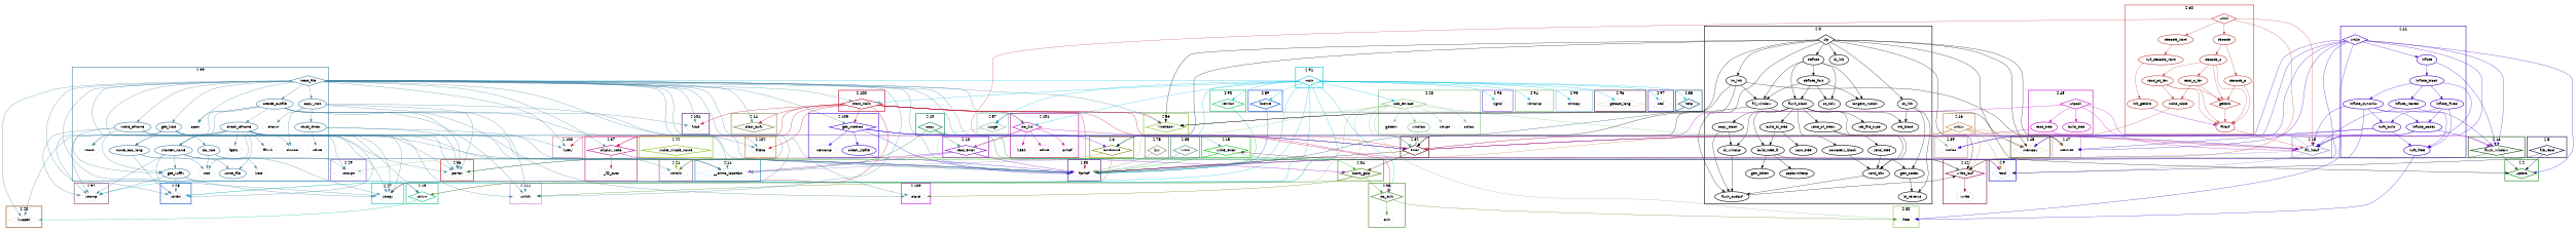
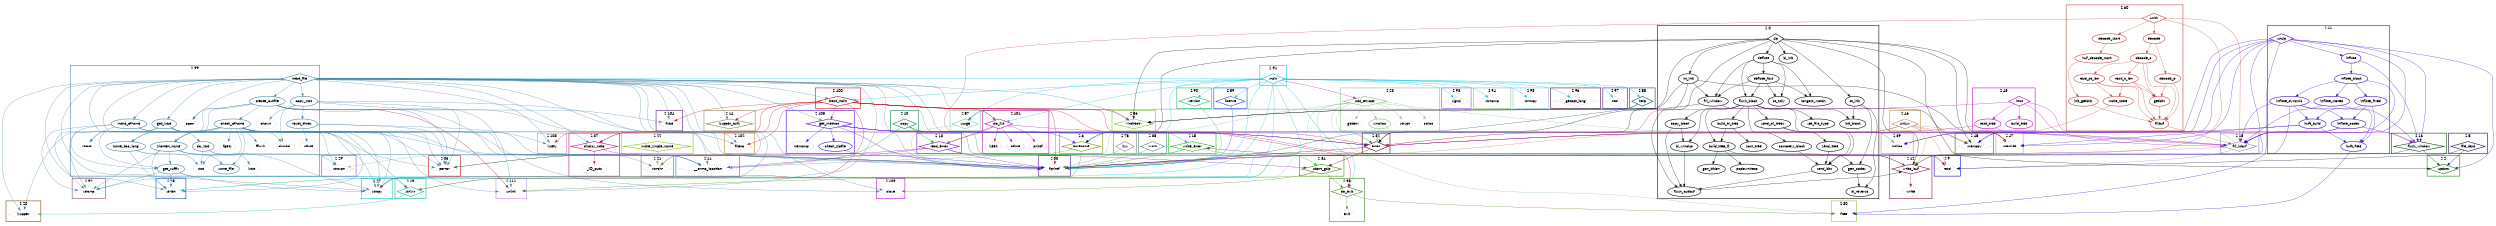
  digraph {
    fontname=Lato
    node [color="#000000" fontname=Lato style=bold]
    edge [color="#4080A0" fontname=Lato]
    n1 [color="#C00000" label=perror shape=diamond style=dotted]
    n2 [color="#C00080" label=display_ratio shape=diamond]
    n3 [color="#C00080" label=_IO_putc style=dotted]
    n4 [color="#80C020" label="<indirect>" shape=diamond]
    n5 [color="#80C0A0" label=usage shape=diamond]
    n6 [color="#C08080" label=malloc shape=diamond style=dotted]
    n7 [color="#004060" label=help shape=diamond]
    n8 [color="#4000C0" label=unzip shape=diamond]
    n9 [color="#4000C0" label=inflate]
    n10 [color="#4000C0" label=huft_build]
    n11 [color="#4000C0" label=huft_free]
    n12 [color="#4000C0" label=inflate_codes]
    n13 [color="#4000C0" label=inflate_stored]
    n14 [color="#4000C0" label=inflate_fixed]
    n15 [color="#4000C0" label=inflate_dynamic]
    n16 [color="#4000C0" label=inflate_block]
    n17 [color="#0040E0" label=license shape=diamond]
    n18 [color="#804000" label=isupper shape=diamond style=dotted]
    n19 [color="#804080" label=strrchr shape=diamond style=dotted]
    n20 [color="#C080E0" label=unlink shape=diamond style=dotted]
    n21 [color="#80C000" label=make_simple_name shape=diamond]
    n22 [color="#80C080" label=add_envopt shape=diamond]
    n23 [color="#80C080" label=getenv style=dotted]
    n24 [color="#80C080" label=xmalloc]
    n25 [color="#80C080" label=strspn style=dotted]
    n26 [color="#80C080" label=calloc style=dotted]
    n27 [color="#0040C0" label=strlen shape=diamond style=dotted]
    n28 [color="#00C0C0" label=strcpy shape=diamond style=dotted]
    n29 [color="#00C060" label=version shape=diamond]
    n30 [color="#8040C0" label=strcspn shape=diamond style=dotted]
    n31 [color="#00C0E0" label=main shape=diamond]
    n32 [color="#808060" label=lzw shape=diamond]
    n33 [color="#804060" label=strcmp shape=diamond style=dotted]
    n34 [label=zip shape=diamond]
    n35 [label=flush_outbuf]
    n36 [label=bi_init]
    n37 [label=ct_init]
    n38 [label=lm_init]
    n39 [label=deflate]
    n40 [label=fill_window]
    n41 [label=longest_match]
    n42 [label=deflate_fast]
    n43 [label=gen_codes]
    n44 [label=bi_reverse]
    n45 [label=init_block]
    n46 [label=pqdownheap]
    n47 [label=gen_bitlen]
    n48 [label=build_tree_0]
    n49 [label=scan_tree]
    n50 [label=send_tree]
    n51 [label=send_bits]
    n52 [label=build_bl_tree]
    n53 [label=send_all_trees]
    n54 [label=flush_block]
    n55 [label=set_file_type]
    n56 [label=copy_block]
    n57 [label=compress_block]
    n58 [label=bi_windup]
    n59 [label=ct_tally]
    n60 [color="#8040E0" label=signal shape=diamond style=dotted]
    n61 [color="#C000C0" label=read_tree]
    n62 [color="#C000C0" label=build_tree]
-   n63 [color="#C000C0" label=unpack shape=diamond]
+   n63 [color="#C000C0" label=istat shape=diamond]
    n64 [color="#008040" label=copy shape=diamond]
    n65 [color="#C00020" label=treat_stdin shape=diamond]
    n66 [color="#80C060" label=strncmp shape=diamond style=dotted]
    n67 [color="#C08040" label=unlzw shape=diamond]
    n68 [color="#0080C0" label=__errno_location shape=diamond style=dotted]
    n69 [color="#C000A0" label=do_list shape=diamond]
    n70 [color="#C000A0" label=printf style=dotted]
    n71 [color="#C000A0" label=lseek style=dotted]
    n72 [color="#C000A0" label=ctime style=dotted]
    n73 [color="#008000" label=updcrc shape=diamond]
    n74 [color="#80C0E0" label=strncpy shape=diamond style=dotted]
    n75 [color="#C04040" label=fillbuf]
-   n76 [color="#C04040" label=getbits shape=diamond]
+   n76 [color="#C04040" label=getbits]
    n77 [color="#C04040" label=init_getbits]
    n78 [color="#C04040" label=make_table]
    n79 [color="#C04040" label=read_pt_len]
    n80 [color="#C04040" label=read_c_len]
    n81 [color="#C04040" label=decode_c]
    n82 [color="#C04040" label=decode_p]
    n83 [color="#C04040" label=huf_decode_start]
    n84 [color="#C04040" label=decode_start]
    n85 [color="#C04040" label=decode]
    n86 [color="#C04040" label=unlzh shape=diamond]
    n87 [color="#C080C0" label=memset shape=ellipse style=dotted]
    n88 [color="#800040" label=write_buf shape=diamond]
    n89 [color="#800040" label=write style=dotted]
    n90 [color="#C08020" label=fileno shape=diamond style=dotted]
    n91 [color="#4080A0" label=treat_file shape=diamond]
    n92 [color="#4080A0" label=get_istat]
    n93 [color="#4080A0" label=make_ofname]
    n94 [color="#4080A0" label=open style=dotted]
    n95 [color="#4080A0" label=create_outfile]
    n96 [color="#4080A0" label=copy_stat]
    n97 [color="#4080A0" label=check_ofname]
    n98 [color="#4080A0" label=name_too_long]
    n99 [color="#4080A0" label=shorten_name]
    n100 [color="#4080A0" label=do_stat]
    n101 [color="#4080A0" label=lstat style=dotted]
    n102 [color="#4080A0" label=stat style=dotted]
    n103 [color="#4080A0" label=get_suffix]
    n104 [color="#4080A0" label=strcat style=dotted]
    n105 [color="#4080A0" label=same_file]
    n106 [color="#4080A0" label=fflush style=dotted]
    n107 [color="#4080A0" label=fgets style=dotted]
    n108 [color="#4080A0" label=chmod style=dotted]
    n109 [color="#4080A0" label=reset_times]
    n110 [color="#4080A0" label=utime style=dotted]
    n111 [color="#4080A0" label=chown style=dotted]
    n112 [color="#400020" label=getopt_long shape=diamond style=dotted]
    n113 [color="#404000" label=memcpy shape=diamond style=dotted]
    n114 [color="#8000C0" label=read_error shape=diamond]
    n115 [color="#C080A0" label=isatty shape=diamond style=dotted]
    n116 [color="#4000A0" label=atoi shape=diamond style=dotted]
-   n117 [color="#808040" label=clear_bufs shape=diamond]
+   n117 [color="#808040" label=isupper_bufs shape=diamond]
    n118 [color="#400060" label=fstat shape=diamond style=dotted]
    n119 [color="#408020" label=do_exit shape=diamond]
    n120 [color="#408020" label=exit style=dotted]
    n121 [color="#8080C0" label=fill_inbuf shape=diamond]
    n122 [color="#4000E0" label=get_method shape=diamond]
    n123 [color="#4000E0" label=memcmp style=dotted]
    n124 [color="#4000E0" label=check_zipfile]
    n125 [color="#808000" label=basename shape=diamond]
    n126 [color="#004000" label=flush_window shape=diamond]
    n127 [color="#80C040" label=free shape=diamond style=dotted]
    n128 [color="#000040" label=file_read shape=diamond]
    n129 [color="#00C000" label=write_error shape=diamond]
    n130 [color="#0000C0" label=read shape=diamond style=dotted]
    n131 [color="#400000" label=error shape=diamond]
    n132 [color="#00C080" label=strlwr shape=diamond]
    n133 [color="#C000E0" label=close shape=diamond style=dotted]
    n134 [color="#400080" label=fprintf shape=diamond style=dotted]
    n135 [color="#408000" label=abort_gzip shape=diamond]
    n136 [color="#408080" label=warn shape=diamond]
    subgraph cluster_1 {
      color="#C00000"
      label="S 36"
      style=bold
      n1
    }
    subgraph cluster_2 {
      color="#C00080"
      label="S 37"
      style=bold
      n2
      n3
    }
    subgraph cluster_3 {
      color="#80C020"
      label="S 86"
      style=bold
      n4
    }
    subgraph cluster_4 {
      color="#80C0A0"
      label="S 87"
      style=bold
      n5
    }
    subgraph cluster_5 {
      color="#C08080"
      label="S 39"
      style=bold
      n6
    }
    subgraph cluster_6 {
      color="#004060"
      label="S 88"
      style=bold
      n7
    }
    subgraph cluster_7 {
      color="#4000C0"
      label="S 41"
      style=bold
      n8
      n9
      n10
      n11
      n12
      n13
      n14
      n15
      n16
    }
    subgraph cluster_8 {
      color="#0040E0"
      label="S 89"
      style=bold
      n17
    }
    subgraph cluster_9 {
      color="#804000"
      label="S 20"
      style=bold
      n18
    }
    subgraph cluster_10 {
      color="#804080"
      label="S 21"
      style=bold
      n19
    }
    subgraph cluster_11 {
      color="#C080E0"
      label="S 111"
      style=bold
      n20
    }
    subgraph cluster_12 {
      color="#80C000"
      label="S 22"
      style=bold
      n21
    }
    subgraph cluster_13 {
      color="#80C080"
      label="S 23"
      style=bold
      n22
      n23
      n24
      n25
      n26
    }
    subgraph cluster_14 {
      color="#0040C0"
      label="S 25"
      style=bold
      n27
    }
    subgraph cluster_15 {
      color="#00C0C0"
      label="S 27"
      style=bold
      n28
    }
    subgraph cluster_16 {
      color="#00C060"
      label="S 90"
      style=bold
      n29
    }
    subgraph cluster_17 {
      color="#8040C0"
      label="S 29"
      style=bold
      n30
    }
    subgraph cluster_18 {
      color="#00C0E0"
      label="S 91"
      style=bold
      n31
    }
    subgraph cluster_19 {
      color="#808060"
      label="S 78"
      style=bold
      n32
    }
    subgraph cluster_20 {
      color="#804060"
      label="S 92"
      style=bold
      n33
    }
    subgraph cluster_21 {
      color="#000000"
      label="S 0"
      style=bold
      n34
      n35
      n36
      n37
      n38
      n39
      n40
      n41
      n42
      n43
      n44
      n45
      n46
      n47
      n48
      n49
      n50
      n51
      n52
      n53
      n54
      n55
      n56
      n57
      n58
      n59
    }
    subgraph cluster_22 {
      color="#8040E0"
      label="S 93"
      style=bold
      n60
    }
    subgraph cluster_23 {
      color="#C000C0"
      label="S 45"
      style=bold
      n61
      n62
      n63
    }
    subgraph cluster_24 {
      color="#008040"
      label="S 10"
      style=bold
      n64
    }
    subgraph cluster_25 {
      color="#C00020"
      label="S 100"
      style=bold
      n65
    }
    subgraph cluster_26 {
      color="#80C060"
      label="S 94"
      style=bold
      n66
    }
    subgraph cluster_27 {
      color="#C08040"
      label="S 46"
      style=bold
      n67
    }
    subgraph cluster_28 {
      color="#0080C0"
      label="S 11"
      style=bold
      n68
    }
    subgraph cluster_29 {
      color="#C000A0"
      label="S 101"
      style=bold
      n69
      n70
      n71
      n72
    }
    subgraph cluster_30 {
      color="#008000"
      label="S 2"
      style=bold
      n73
    }
    subgraph cluster_31 {
      color="#80C0E0"
      label="S 95"
      style=bold
      n74
    }
    subgraph cluster_32 {
      color="#C04040"
      label="S 60"
      style=bold
      n75
      n76
      n77
      n78
      n79
      n80
      n81
      n82
      n83
      n84
      n85
      n86
    }
    subgraph cluster_33 {
      color="#C080C0"
      label="S 47"
      style=bold
      n87
    }
    subgraph cluster_34 {
      color="#800040"
      label="S 12"
      style=bold
      n88
      n89
    }
    subgraph cluster_35 {
      color="#C08020"
      label="S 102"
      style=bold
      n90
    }
    subgraph cluster_36 {
      color="#4080A0"
      label="S 99"
      style=bold
      n91
      n92
      n93
      n94
      n95
      n96
      n97
      n98
      n99
      n100
      n101
      n102
      n103
      n104
      n105
      n106
      n107
      n108
      n109
      n110
      n111
    }
    subgraph cluster_37 {
      color="#400020"
      label="S 96"
      style=bold
      n112
    }
    subgraph cluster_38 {
      color="#404000"
      label="S 48"
      style=bold
      n113
    }
    subgraph cluster_39 {
      color="#8000C0"
      label="S 13"
      style=bold
      n114
    }
    subgraph cluster_40 {
      color="#C080A0"
      label="S 103"
      style=bold
      n115
    }
    subgraph cluster_41 {
      color="#4000A0"
      label="S 97"
      style=bold
      n116
    }
    subgraph cluster_42 {
      color="#808040"
      label="S 14"
      style=bold
      n117
    }
    subgraph cluster_43 {
      color="#400060"
      label="S 104"
      style=bold
      n118
    }
    subgraph cluster_44 {
      color="#408020"
      label="S 98"
      style=bold
      n119
      n120
    }
    subgraph cluster_45 {
      color="#8080C0"
      label="S 15"
      style=bold
      n121
    }
    subgraph cluster_46 {
      color="#4000E0"
      label="S 105"
      style=bold
      n122
      n123
      n124
    }
    subgraph cluster_47 {
      color="#808000"
      label="S 6"
      style=bold
      n125
    }
    subgraph cluster_48 {
      color="#004000"
      label="S 16"
      style=bold
      n126
    }
    subgraph cluster_49 {
      color="#80C040"
      label="S 30"
      style=bold
      n127
    }
    subgraph cluster_50 {
      color="#000040"
      label="S 8"
      style=bold
      n128
    }
    subgraph cluster_51 {
      color="#00C000"
      label="S 18"
      style=bold
      n129
    }
    subgraph cluster_52 {
      color="#0000C0"
      label="S 9"
      style=bold
      n130
    }
    subgraph cluster_53 {
      color="#400000"
      label="S 32"
      style=bold
      n131
    }
    subgraph cluster_54 {
      color="#00C080"
      label="S 19"
      style=bold
      n132
    }
    subgraph cluster_55 {
      color="#C000E0"
      label="S 109"
      style=bold
      n133
    }
    subgraph cluster_56 {
      color="#400080"
      label="S 33"
      style=bold
      n134
    }
    subgraph cluster_57 {
      color="#408000"
      label="S 34"
      style=bold
      n135
    }
    subgraph cluster_58 {
      color="#408080"
      label="S 35"
      style=bold
      n136
    }
    n2 -> n3 [color="#C00080"]
    n2 -> n134 [color="#C00080"]
    n5 -> n134 [color="#80C0A0"]
    n7 -> n5 [color="#004060"]
    n7 -> n134 [color="#004060"]
    n8 -> n6 [color="#4000C0"]
    n8 -> n9 [color="#4000C0"]
    n8 -> n73 [color="#4000C0"]
    n8 -> n87 [color="#4000C0"]
    n8 -> n113 [color="#4000C0"]
    n8 -> n121 [color="#4000C0"]
    n8 -> n126 [color="#4000C0"]
    n8 -> n127 [color="#4000C0"]
    n8 -> n131 [color="#4000C0"]
    n8 -> n134 [color="#4000C0"]
    n9 -> n16 [color="#4000C0"]
    n9 -> n126 [color="#4000C0"]
    n10 -> n6 [color="#4000C0"]
    n10 -> n11 [color="#4000C0"]
    n10 -> n87 [color="#4000C0"]
    n11 -> n127 [color="#4000C0"]
    n12 -> n113 [color="#4000C0"]
    n12 -> n121 [color="#4000C0"]
    n12 -> n126 [color="#4000C0"]
    n13 -> n121 [color="#4000C0"]
    n13 -> n126 [color="#4000C0"]
    n14 -> n10 [color="#4000C0"]
    n14 -> n11 [color="#4000C0"]
    n14 -> n12 [color="#4000C0"]
    n15 -> n10 [color="#4000C0"]
    n15 -> n11 [color="#4000C0"]
    n15 -> n12 [color="#4000C0"]
    n15 -> n121 [color="#4000C0"]
    n15 -> n134 [color="#4000C0"]
    n16 -> n13 [color="#4000C0"]
    n16 -> n14 [color="#4000C0"]
    n16 -> n15 [color="#4000C0"]
    n16 -> n121 [color="#4000C0"]
    n17 -> n134 [color="#0040E0"]
    n21 -> n19 [color="#80C000"]
    n22 -> n6 [color="#80C080"]
    n22 -> n23 [color="#80C080"]
    n22 -> n24 [color="#80C080"]
    n22 -> n25 [color="#80C080"]
    n22 -> n26 [color="#80C080"]
    n22 -> n27 [color="#80C080"]
    n22 -> n28 [color="#80C080"]
    n22 -> n30 [color="#80C080"]
    n22 -> n127 [color="#80C080"]
    n22 -> n131 [color="#80C080"]
    n24 -> n6 [color="#80C080"]
    n24 -> n131 [color="#80C080"]
    n29 -> n134 [color="#00C060"]
    n31 -> n5 [color="#00C0E0"]
    n31 -> n7 [color="#00C0E0"]
    n31 -> n17 [color="#00C0E0"]
-   n31 -> n22 [color="#00C0E0"]
+   n31 -> n22 [color="#C000C0"]
    n31 -> n27 [color="#00C0E0"]
    n31 -> n28 [color="#00C0E0"]
    n31 -> n29 [color="#00C0E0"]
    n31 -> n33 [color="#00C0E0"]
    n31 -> n60 [color="#00C0E0"]
    n31 -> n65 [color="#00C0E0"]
    n31 -> n66 [color="#00C0E0"]
    n31 -> n69 [color="#00C0E0"]
    n31 -> n74 [color="#00C0E0"]
    n31 -> n91 [color="#00C0E0"]
    n31 -> n112 [color="#00C0E0"]
    n31 -> n116 [color="#00C0E0"]
    n31 -> n119 [color="#00C0E0"]
    n31 -> n125 [color="#00C0E0"]
    n31 -> n134 [color="#00C0E0"]
    n32 -> n134 [color="#808060"]
    n34 -> n4 [color="#000000"]
    n34 -> n35 [color="#000000"]
    n34 -> n36 [color="#000000"]
    n34 -> n37 [color="#000000"]
    n34 -> n38 [color="#000000"]
    n34 -> n39 [color="#000000"]
    n34 -> n73 [color="#000000"]
    n34 -> n87 [color="#000000"]
    n34 -> n88 [color="#000000"]
    n34 -> n113 [color="#000000"]
    n34 -> n125 [color="#000000"]
    n34 -> n131 [color="#000000"]
    n35 -> n88 [color="#000000"]
    n37 -> n43 [color="#000000"]
    n37 -> n44 [color="#000000"]
    n37 -> n45 [color="#000000"]
    n38 -> n4 [color="#000000"]
    n38 -> n40 [color="#000000"]
    n38 -> n87 [color="#000000"]
    n38 -> n131 [color="#000000"]
    n39 -> n40 [color="#000000"]
    n39 -> n41 [color="#000000"]
    n39 -> n42 [color="#000000"]
    n39 -> n54 [color="#000000"]
    n39 -> n59 [color="#000000"]
    n40 -> n4 [color="#000000"]
    n40 -> n113 [color="#000000"]
    n42 -> n40 [color="#000000"]
    n42 -> n41 [color="#000000"]
    n42 -> n54 [color="#000000"]
    n42 -> n59 [color="#000000"]
    n43 -> n44 [color="#000000"]
    n48 -> n43 [color="#000000"]
    n48 -> n46 [color="#000000"]
    n48 -> n47 [color="#000000"]
    n50 -> n51 [color="#000000"]
    n51 -> n35 [color="#000000"]
    n52 -> n48 [color="#000000"]
    n52 -> n49 [color="#000000"]
    n53 -> n50 [color="#000000"]
    n53 -> n51 [color="#000000"]
    n54 -> n45 [color="#000000"]
    n54 -> n48 [color="#000000"]
    n54 -> n51 [color="#000000"]
    n54 -> n52 [color="#000000"]
    n54 -> n53 [color="#000000"]
    n54 -> n55 [color="#000000"]
    n54 -> n56 [color="#000000"]
    n54 -> n57 [color="#000000"]
    n54 -> n58 [color="#000000"]
    n56 -> n35 [color="#000000"]
    n56 -> n58 [color="#000000"]
    n57 -> n51 [color="#000000"]
    n58 -> n35 [color="#000000"]
    n61 -> n121 [color="#C000C0"]
    n61 -> n131 [color="#C000C0"]
    n63 -> n61 [color="#C000C0"]
    n63 -> n62 [color="#C000C0"]
    n63 -> n121 [color="#C000C0"]
    n63 -> n126 [color="#C000C0"]
    n63 -> n131 [color="#C000C0"]
    n64 -> n68 [color="#008040"]
    n64 -> n88 [color="#008040"]
    n64 -> n114 [color="#008040"]
    n64 -> n130 [color="#008040"]
    n65 -> n2 [color="#C00020"]
    n65 -> n4 [color="#C00020"]
    n65 -> n28 [color="#C00020"]
    n65 -> n69 [color="#C00020"]
    n65 -> n90 [color="#C00020"]
    n65 -> n115 [color="#C00020"]
    n65 -> n117 [color="#C00020"]
    n65 -> n118 [color="#C00020"]
    n65 -> n119 [color="#C00020"]
    n65 -> n122 [color="#C00020"]
    n65 -> n131 [color="#C00020"]
    n65 -> n134 [color="#C00020"]
    n67 -> n87 [color="#C08040"]
    n67 -> n88 [color="#C08040"]
    n67 -> n113 [color="#C08040"]
    n67 -> n114 [color="#C08040"]
    n67 -> n121 [color="#C08040"]
    n67 -> n130 [color="#C08040"]
    n67 -> n131 [color="#C08040"]
    n67 -> n134 [color="#C08040"]
    n69 -> n2 [color="#C000A0"]
    n69 -> n70 [color="#C000A0"]
    n69 -> n71 [color="#C000A0"]
    n69 -> n72 [color="#C000A0"]
    n69 -> n114 [color="#C000A0"]
    n69 -> n130 [color="#C000A0"]
    n75 -> n121 [color="#C04040"]
    n76 -> n75 [color="#C04040"]
-   n77 -> n75 [color="#8000C0"]
+   n77 -> n75 [color="#C04040"]
    n78 -> n131 [color="#C04040"]
    n79 -> n75 [color="#C04040"]
    n79 -> n76 [color="#C04040"]
    n79 -> n78 [color="#C04040"]
    n80 -> n75 [color="#C04040"]
    n80 -> n76 [color="#C04040"]
    n80 -> n78 [color="#C04040"]
    n81 -> n75 [color="#C04040"]
    n81 -> n76 [color="#C04040"]
    n81 -> n79 [color="#C04040"]
    n81 -> n80 [color="#C04040"]
    n82 -> n75 [color="#C04040"]
    n82 -> n76 [color="#C04040"]
    n83 -> n77 [color="#C04040"]
    n84 -> n83 [color="#C04040"]
    n85 -> n81 [color="#C04040"]
    n85 -> n82 [color="#C04040"]
    n86 -> n84 [color="#C04040"]
    n86 -> n85 [color="#C04040"]
    n86 -> n88 [color="#C04040"]
    n86 -> n121 [color="#C04040"]
    n86 -> n131 [color="#C04040"]
    n88 -> n89 [color="#800040"]
    n88 -> n129 [color="#800040"]
    n91 -> n1
    n91 -> n2
    n91 -> n4
    n91 -> n18
    n91 -> n19
    n91 -> n20
    n91 -> n27
    n91 -> n28
    n91 -> n30
    n91 -> n65
    n91 -> n68
    n91 -> n69
    n91 -> n90
    n91 -> n92
    n91 -> n93
    n91 -> n94
    n91 -> n95
    n91 -> n96
    n91 -> n115
    n91 -> n117
    n91 -> n118
    n91 -> n122
    n91 -> n129
    n91 -> n131
    n91 -> n132
    n91 -> n133
    n91 -> n134
    n92 -> n1
    n92 -> n27
    n92 -> n28
    n92 -> n33
    n92 -> n68
    n92 -> n100
    n92 -> n103
    n92 -> n104
    n93 -> n28
    n93 -> n33
    n93 -> n103
    n93 -> n104
    n93 -> n132
    n93 -> n134
    n95 -> n1
-   n95 -> n20
+   n95 -> n20 [color="#800040"]
    n95 -> n94
    n95 -> n97
    n95 -> n98
    n95 -> n99
    n95 -> n118
    n95 -> n133
    n95 -> n134
    n96 -> n1
    n96 -> n20
    n96 -> n108
    n96 -> n109
    n96 -> n111
    n96 -> n134
    n97 -> n1
    n97 -> n18
    n97 -> n20
    n97 -> n28
    n97 -> n33
    n97 -> n68
    n97 -> n90
    n97 -> n98
    n97 -> n99
    n97 -> n102
    n97 -> n105
    n97 -> n106
    n97 -> n107
    n97 -> n108
    n97 -> n115
    n97 -> n134
    n98 -> n27
    n98 -> n102
    n98 -> n105
    n99 -> n19
    n99 -> n27
    n99 -> n28
    n99 -> n30
    n99 -> n33
    n99 -> n103
    n99 -> n131
    n100 -> n68
    n100 -> n101
    n100 -> n102
    n103 -> n27
    n103 -> n28
    n103 -> n33
    n103 -> n132
    n109 -> n1
    n109 -> n110
    n109 -> n134
    n114 -> n1 [color="#8000C0"]
    n114 -> n68 [color="#8000C0"]
    n114 -> n134 [color="#8000C0"]
    n114 -> n135 [color="#8000C0"]
    n119 -> n120 [color="#408020"]
    n119 -> n127 [color="#408020"]
    n121 -> n68 [color="#8080C0"]
    n121 -> n114 [color="#8080C0"]
    n121 -> n130 [color="#8080C0"]
    n122 -> n121 [color="#4000E0"]
    n122 -> n123 [color="#4000E0"]
    n122 -> n124 [color="#4000E0"]
    n122 -> n125 [color="#4000E0"]
    n122 -> n131 [color="#4000E0"]
    n122 -> n134 [color="#4000E0"]
    n124 -> n134 [color="#4000E0"]
    n125 -> n19 [color="#808000"]
    n125 -> n132 [color="#808000"]
    n126 -> n73 [color="#004000"]
    n126 -> n88 [color="#004000"]
    n128 -> n73 [color="#000040"]
    n128 -> n130 [color="#000040"]
    n129 -> n1 [color="#00C000"]
    n129 -> n134 [color="#00C000"]
    n129 -> n135 [color="#00C000"]
    n131 -> n134 [color="#400000"]
    n131 -> n135 [color="#400000"]
    n132 -> n18 [color="#00C080"]
    n135 -> n20 [color="#408000"]
    n135 -> n119 [color="#408000"]
    n135 -> n133 [color="#408000"]
    n136 -> n134 [color="#408080"]
  }
